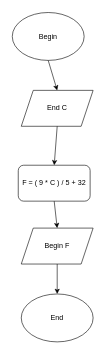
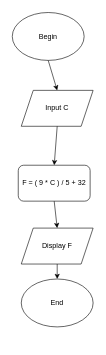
  <mxCell id="0" />
  <mxCell id="1" parent="0" />
  <mxCell id="2" value="Begin" style="ellipse;whiteSpace=wrap;html=1;" parent="1" vertex="1"><mxGeometry x="20" y="20" width="120" height="80" as="geometry" /></mxCell>
  <mxCell id="3" value="" style="endArrow=classic;html=1;rounded=0;exitX=0.5;exitY=1;exitDx=0;exitDy=0;" parent="1" source="2" edge="1"><mxGeometry width="50" height="50" relative="1" as="geometry"><mxPoint x="71" y="160" as="sourcePoint" /><mxPoint x="95" y="150" as="targetPoint" /></mxGeometry></mxCell>
- <mxCell id="4" value="End C" style="shape=parallelogram;perimeter=parallelogramPerimeter;whiteSpace=wrap;html=1;fixedSize=1;" parent="1" vertex="1"><mxGeometry x="35" y="150" width="120" height="60" as="geometry" /></mxCell>
+ <mxCell id="4" value="Input C" style="shape=parallelogram;perimeter=parallelogramPerimeter;whiteSpace=wrap;html=1;fixedSize=1;" parent="1" vertex="1"><mxGeometry x="35" y="150" width="120" height="60" as="geometry" /></mxCell>
  <mxCell id="5" value="F = ( 9 * C ) / 5 + 32" style="rounded=1;whiteSpace=wrap;html=1;" parent="1" vertex="1"><mxGeometry x="30" y="275" width="120" height="60" as="geometry" /></mxCell>
  <mxCell id="6" value="" style="endArrow=classic;html=1;rounded=0;exitX=0.5;exitY=1;exitDx=0;exitDy=0;entryX=0.5;entryY=0;entryDx=0;entryDy=0;" parent="1" source="4" target="5" edge="1"><mxGeometry width="50" height="50" relative="1" as="geometry"><mxPoint x="105" y="110" as="sourcePoint" /><mxPoint x="105" y="160" as="targetPoint" /></mxGeometry></mxCell>
  <mxCell id="7" value="" style="endArrow=classic;html=1;rounded=0;exitX=0.5;exitY=1;exitDx=0;exitDy=0;" parent="1" source="5" edge="1"><mxGeometry width="50" height="50" relative="1" as="geometry"><mxPoint x="71" y="370" as="sourcePoint" /><mxPoint x="95" y="380" as="targetPoint" /></mxGeometry></mxCell>
- <mxCell id="8" value="Begin F" style="shape=parallelogram;perimeter=parallelogramPerimeter;whiteSpace=wrap;html=1;fixedSize=1;" parent="1" vertex="1"><mxGeometry x="35" y="380" width="120" height="60" as="geometry" /></mxCell>
- <mxCell id="9" value="End" style="ellipse;whiteSpace=wrap;html=1;" parent="1" vertex="1"><mxGeometry x="35" y="490" width="120" height="80" as="geometry" /></mxCell>
+ <mxCell id="8" value="Display F" style="shape=parallelogram;perimeter=parallelogramPerimeter;whiteSpace=wrap;html=1;fixedSize=1;" parent="1" vertex="1"><mxGeometry x="35" y="380" width="120" height="60" as="geometry" /></mxCell>
+ <mxCell id="9" value="End" style="ellipse;whiteSpace=wrap;html=1;" parent="1" vertex="1"><mxGeometry x="35" y="465" width="120" height="80" as="geometry" /></mxCell>
  <mxCell id="10" value="" style="endArrow=classic;html=1;rounded=0;exitX=0.5;exitY=1;exitDx=0;exitDy=0;entryX=0.5;entryY=0;entryDx=0;entryDy=0;" parent="1" source="8" target="9" edge="1"><mxGeometry width="50" height="50" relative="1" as="geometry"><mxPoint x="81" y="500" as="sourcePoint" /><mxPoint x="131" y="450" as="targetPoint" /></mxGeometry></mxCell>
